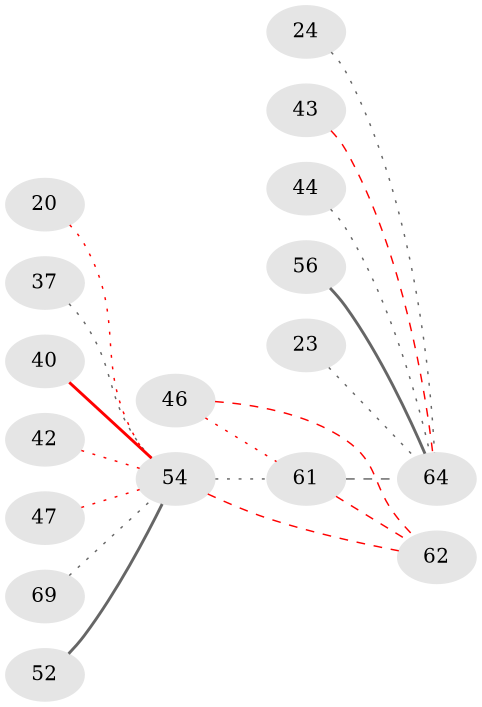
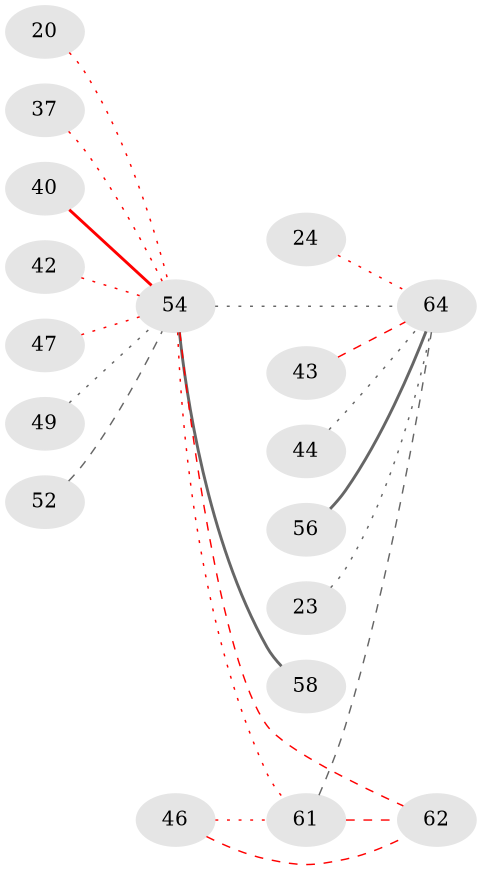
  graph {
    rankdir=LR
    node [color=gray90 style=filled]
    edge [color=gray40 style=dotted weight=2]
    54 [super="+33"]
    64 [super="+59+63+15+57+60+55"]
    61 [super="+41+29+8"]
+   58 [super="+26"]
    62
    20
    23
    24
    37
    40
    42 [super="+32"]
    43
    44
    46 [super="+27+31"]
    47
-   49 [label=69]
+   49
    52 [super="+45"]
    56 [super="+39"]
-   54 -- 61 [weight=16]
+   54 -- 64 [weight=29]
+   54 -- 61 [color=red weight=16]
+   54 -- 58 [style=bold]
    54 -- 62 [color=red style=dashed weight=""]
    61 -- 64 [style=dashed weight=17]
    61 -- 62 [color=red style=dashed weight=""]
    20 -- 54 [color=red]
    23 -- 64
-   24 -- 64
-   37 -- 54
+   24 -- 64 [color=red]
+   37 -- 54 [color=red]
    40 -- 54 [color=red style=bold weight=""]
    42 -- 54 [color=red]
    43 -- 64 [color=red style=dashed]
    44 -- 64
    46 -- 61 [color=red weight=3]
    46 -- 62 [color=red style=dashed weight=""]
    47 -- 54 [color=red]
    49 -- 54
-   52 -- 54 [style=bold weight=3]
+   52 -- 54 [style=dashed weight=3]
    56 -- 64 [style=bold weight=3]
  }
